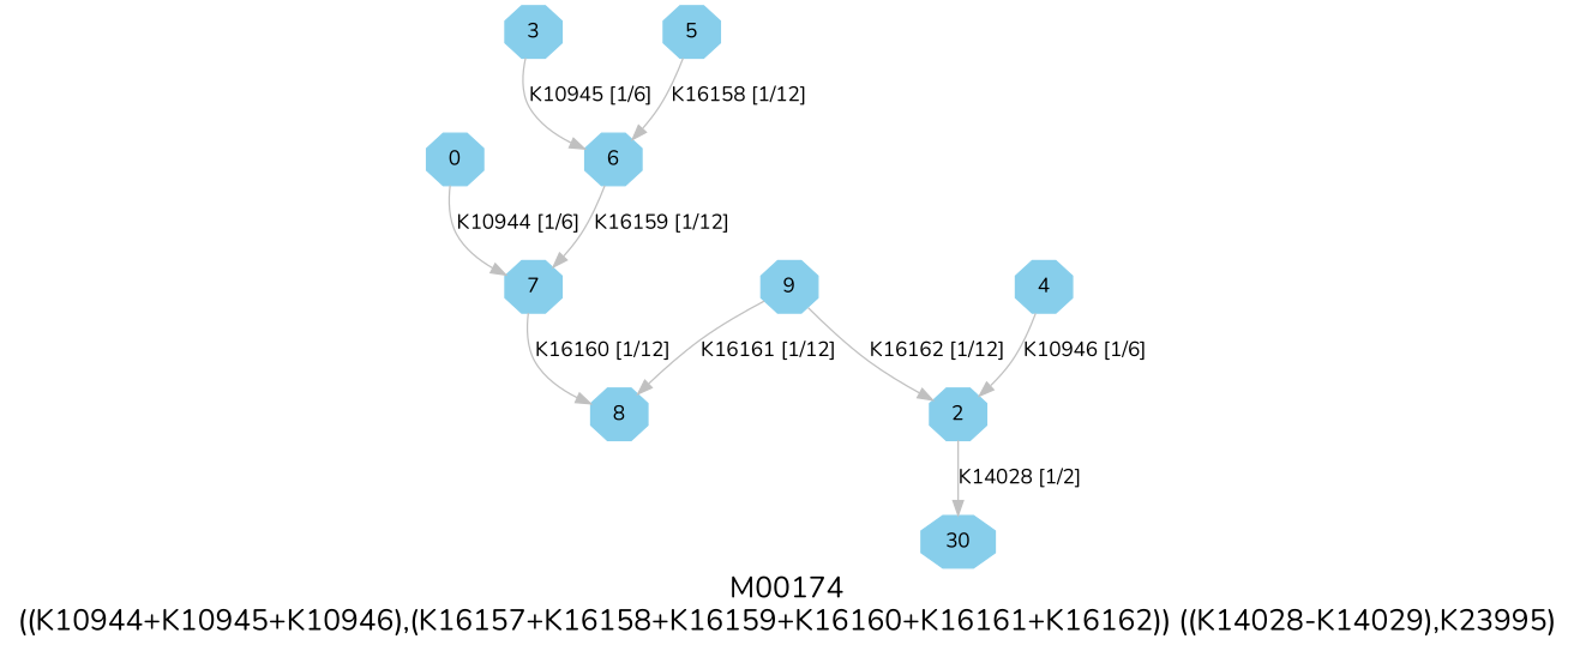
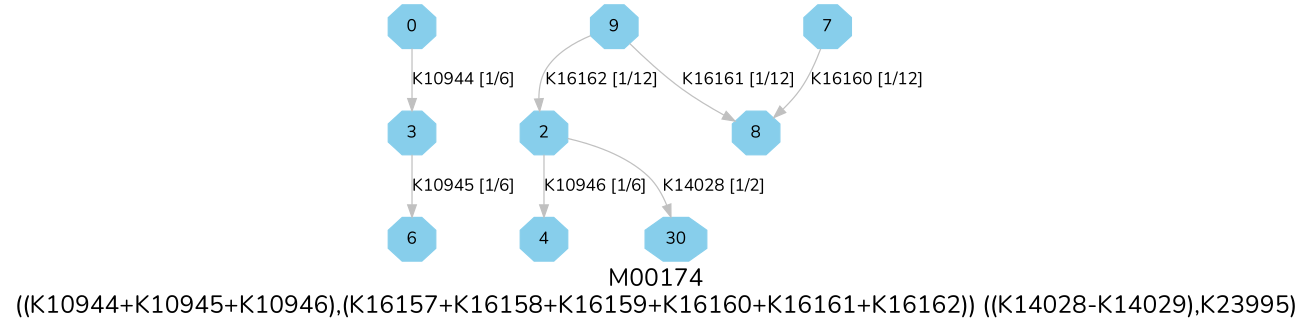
  digraph {
    fontname=Nunito
    fontsize=20
    label="M00174\n((K10944+K10945+K10946),(K16157+K16158+K16159+K16160+K16161+K16162)) ((K14028-K14029),K23995)"
    node [color=skyblue fontname=Nunito shape=octagon style=filled]
    edge [color=grey fontname=Nunito]
    0 [height=.3 width=.3]
    2 [height=.3 width=.3]
    3 [height=.3 width=.3]
    4 [height=.3 width=.3]
-   5 [height=.3 width=.3]
    6 [height=.3 width=.3]
    7 [height=.3 width=.3]
    8 [height=.3 width=.3]
    9 [height=.3 width=.3]
    n10 [height=.3 label=30 width=.3]
    subgraph sub_1 {
      0
      2
      3
      4
-     5
      6
      7
      8
      9
      n10
    }
-   0 -> 7 [label="K10944 [1/6]"]
+   0 -> 3 [label="K10944 [1/6]"]
    2 -> n10 [label="K14028 [1/2]"]
    3 -> 6 [label="K10945 [1/6]"]
-   4 -> 2 [label="K10946 [1/6]"]
-   5 -> 6 [label="K16158 [1/12]"]
-   6 -> 7 [label="K16159 [1/12]"]
+   2 -> 4 [label="K10946 [1/6]"]
    7 -> 8 [label="K16160 [1/12]"]
    9 -> 2 [label="K16162 [1/12]"]
    9 -> 8 [label="K16161 [1/12]"]
  }
